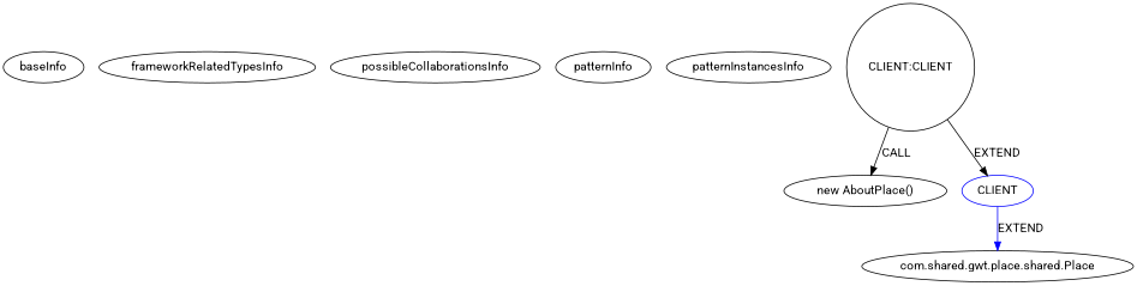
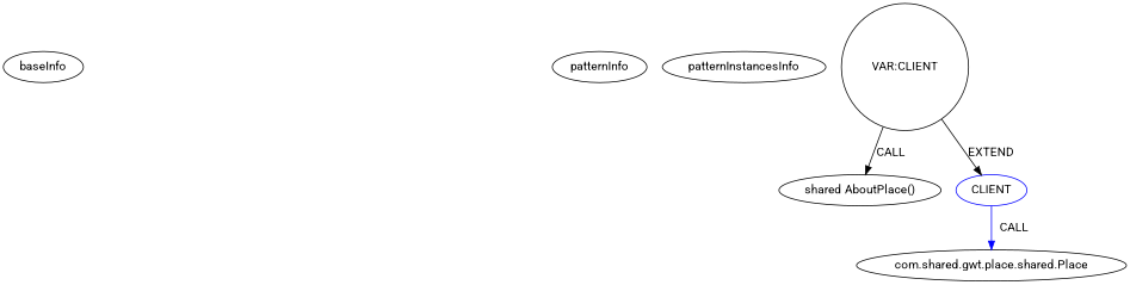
  digraph {
    fontname=Roboto
    node [fontname=Roboto]
    edge [fontname=Roboto]
    baseInfo [category=pattern graphId=1846 isAnonymous=false possibleRelation=false]
-   frameworkRelatedTypesInfo
-   possibleCollaborationsInfo
    patternInfo [frequency=3.0 patternRootClient=null]
    patternInstancesInfo [0="rjdkolb-jozijug_phonegapdemo~/rjdkolb-jozijug_phonegapdemo/jozijug_phonegapdemo-master/src/main/java/org/openrap/jozijug/mgwtphonegap/client/activities/AboutPlace.java~AboutPlaceTokenizer~4379" 1="rjdkolb-jozijug_phonegapdemo~/rjdkolb-jozijug_phonegapdemo/jozijug_phonegapdemo-master/src/main/java/org/openrap/jozijug/mgwtphonegap/client/activities/ShowCaseListActivity.java~ShowCaseListActivity~4380" 2="rjdkolb-jozijug_phonegapdemo~/rjdkolb-jozijug_phonegapdemo/jozijug_phonegapdemo-master/src/main/java/org/openrap/jozijug/mgwtphonegap/client/activities/ShowCaseListActivity.java~void start(com.google.gwt.user.client.ui.AcceptsOneWidget,com.google.web.bindery.event.shared.EventBus)~4382"]
-   n6 [isFrameworkType=false label="new AboutPlace()" vertexType=CONSTRUCTOR_CALL]
-   n7 [isFrameworkType=false label="CLIENT:CLIENT" shape=circle vertexType=VARIABLE_EXPRESION]
+   n6 [isFrameworkType=false label="shared AboutPlace()" vertexType=CONSTRUCTOR_CALL]
+   n7 [isFrameworkType=false label="VAR:CLIENT" shape=circle vertexType=VARIABLE_EXPRESION]
    n8 [color=blue isFrameworkType=false label=CLIENT vertexType=REFERENCE_CLIENT_CLASS_DECLARATION]
    n9 [isFrameworkType=false label="com.shared.gwt.place.shared.Place" vertexType=FRAMEWORK_CLASS_TYPE]
    n7 -> n6 [label=CALL]
    n7 -> n8 [label=EXTEND]
-   n8 -> n9 [color=blue label=EXTEND]
+   n8 -> n9 [color=blue label=CALL]
  }
